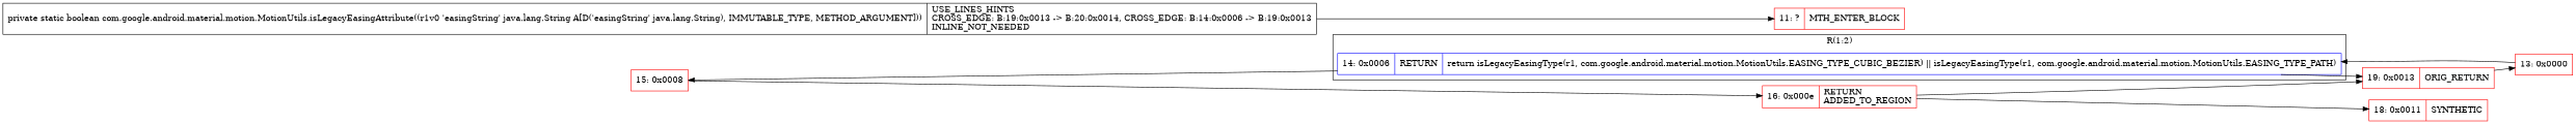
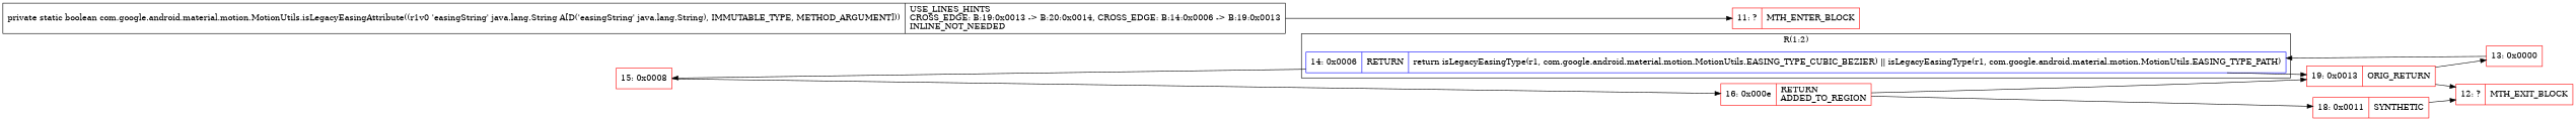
  digraph {
    rankdir=LR
    node [color=red shape=record]
    n1 [color=blue label="{14\:\ 0x0006|RETURN\l|return isLegacyEasingType(r1, com.google.android.material.motion.MotionUtils.EASING_TYPE_CUBIC_BEZIER) \|\| isLegacyEasingType(r1, com.google.android.material.motion.MotionUtils.EASING_TYPE_PATH)\l}"]
    n2 [label="{15\:\ 0x0008}"]
    n3 [label="{19\:\ 0x0013|ORIG_RETURN\l}"]
    n4 [label="{16\:\ 0x000e|RETURN\lADDED_TO_REGION\l}"]
    n5 [label="{13\:\ 0x0000}"]
+   n6 [label="{12\:\ ?|MTH_EXIT_BLOCK\l}"]
    n7 [label="{11\:\ ?|MTH_ENTER_BLOCK\l}"]
    n8 [label="{18\:\ 0x0011|SYNTHETIC\l}"]
    n9 [label="{private static boolean com.google.android.material.motion.MotionUtils.isLegacyEasingAttribute((r1v0 'easingString' java.lang.String A[D('easingString' java.lang.String), IMMUTABLE_TYPE, METHOD_ARGUMENT]))  | USE_LINES_HINTS\lCROSS_EDGE: B:19:0x0013 \-\> B:20:0x0014, CROSS_EDGE: B:14:0x0006 \-\> B:19:0x0013\lINLINE_NOT_NEEDED\l}" color=""]
    subgraph cluster_1 {
      label="R(1:2)"
      n1
    }
    n1 -> n2
    n1 -> n3
    n2 -> n4
    n3 -> n5
+   n3 -> n6
    n4 -> n3
    n4 -> n8
    n5 -> n1
+   n8 -> n6
    n9 -> n7
  }
